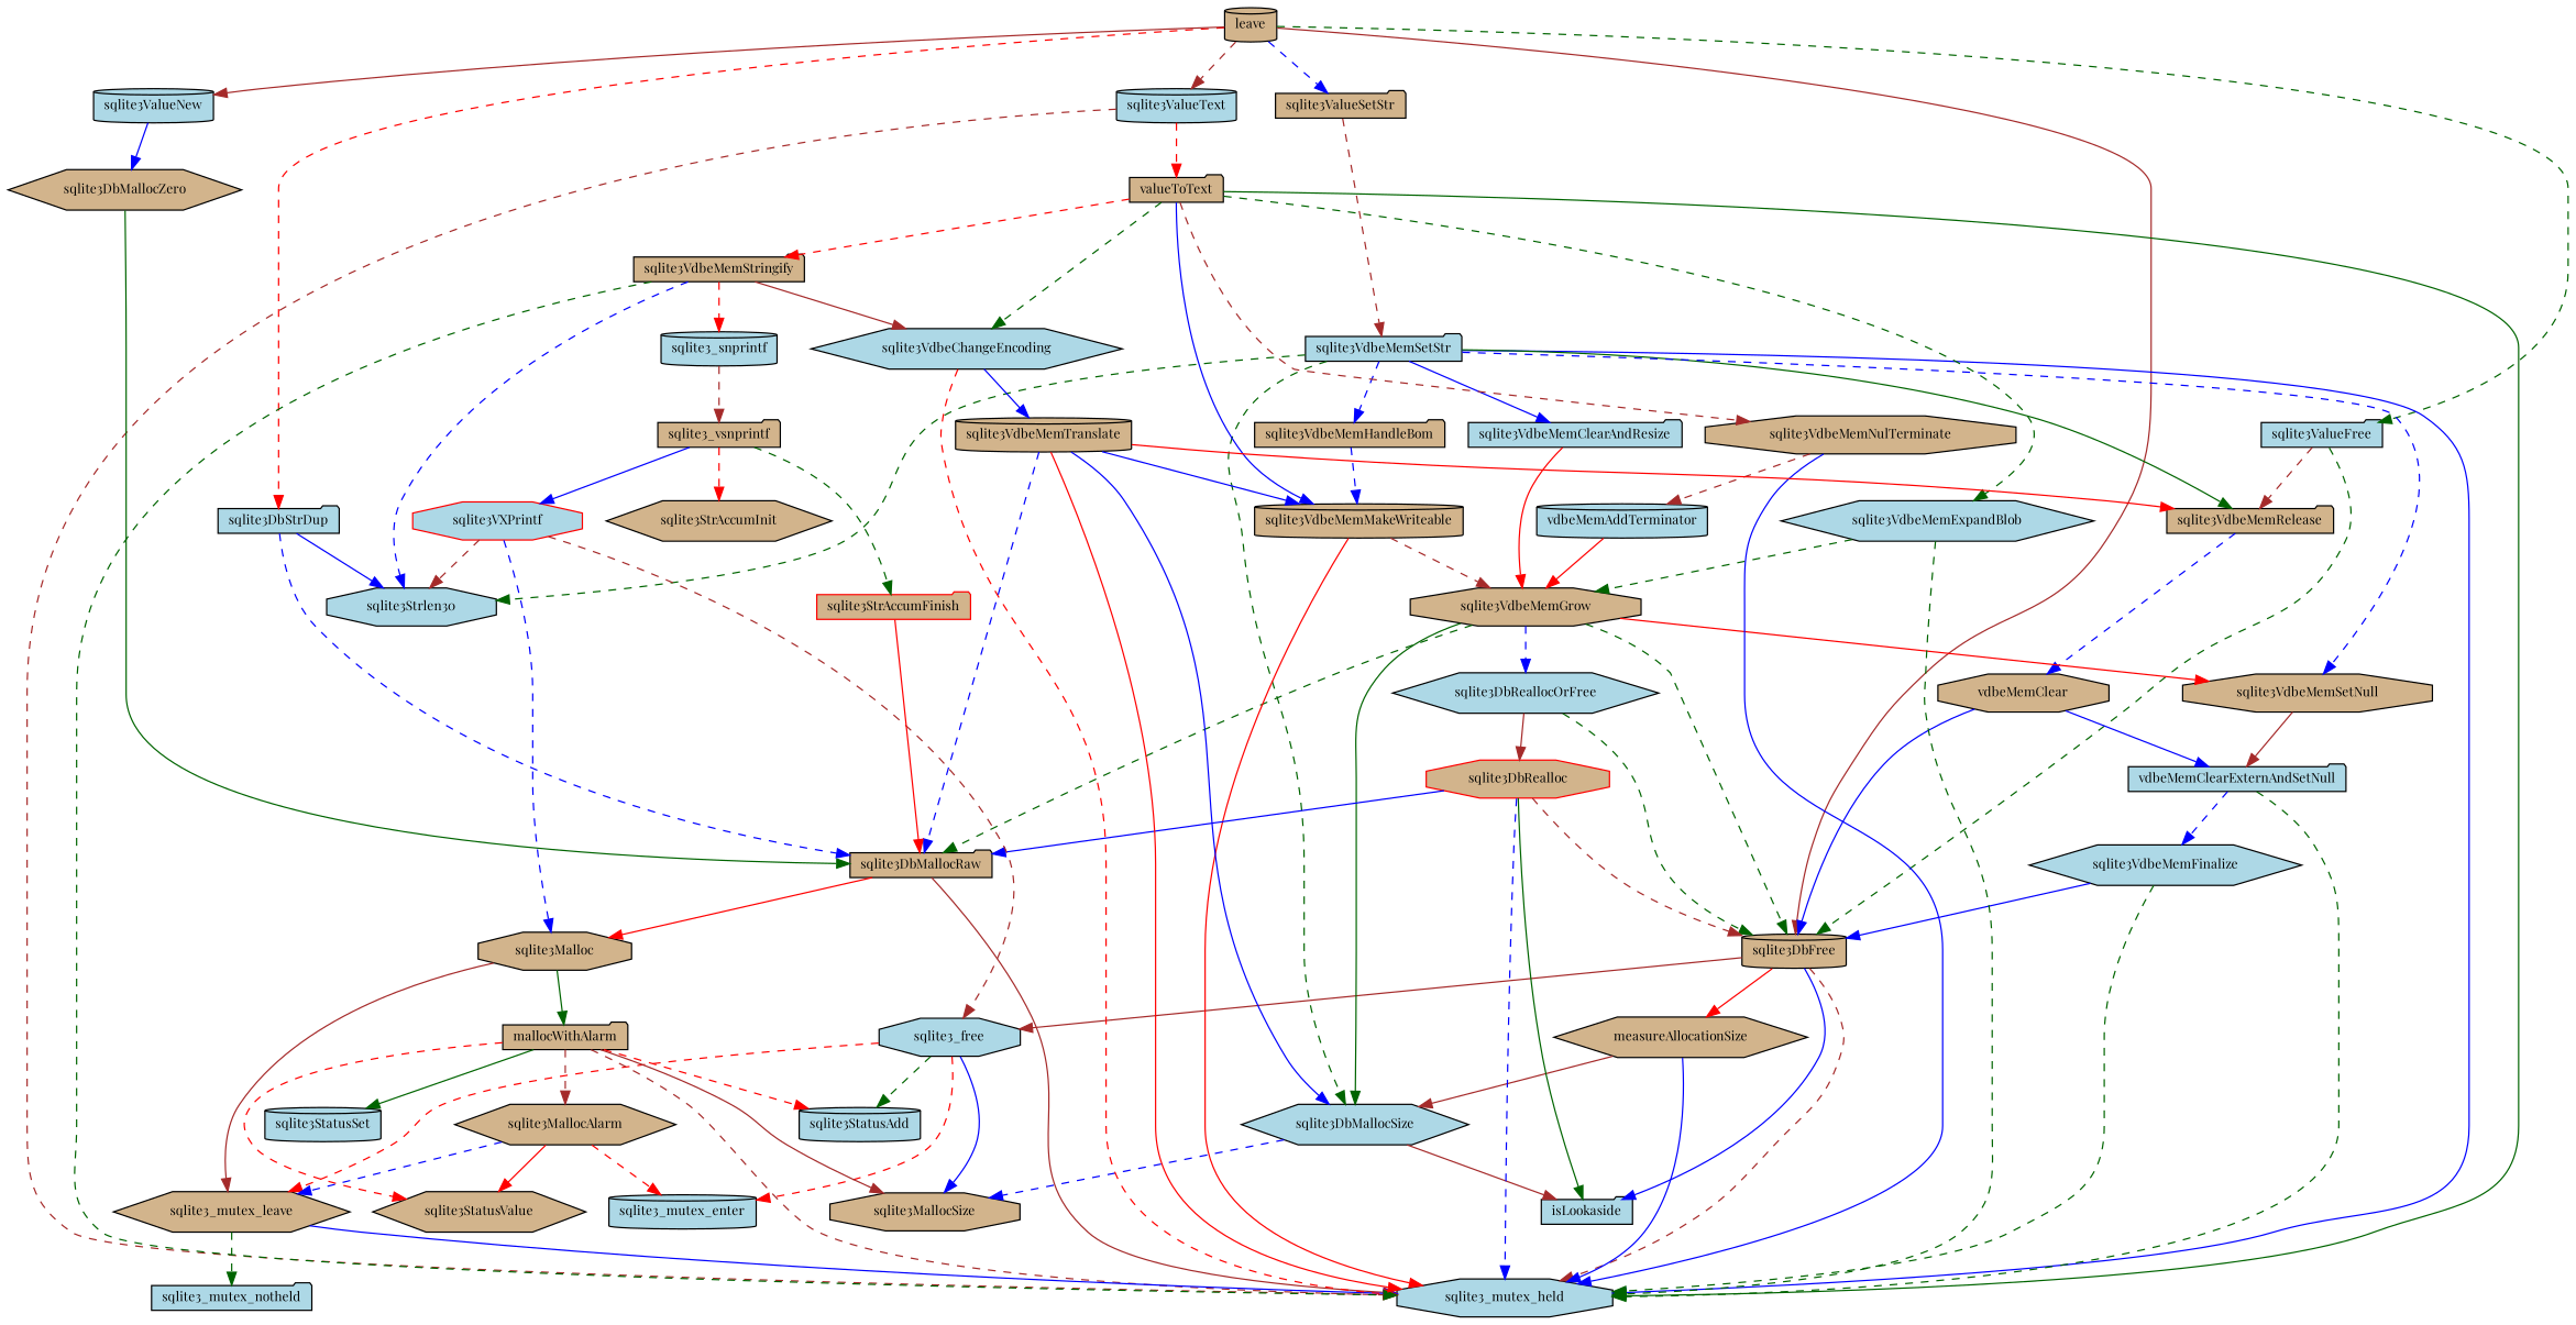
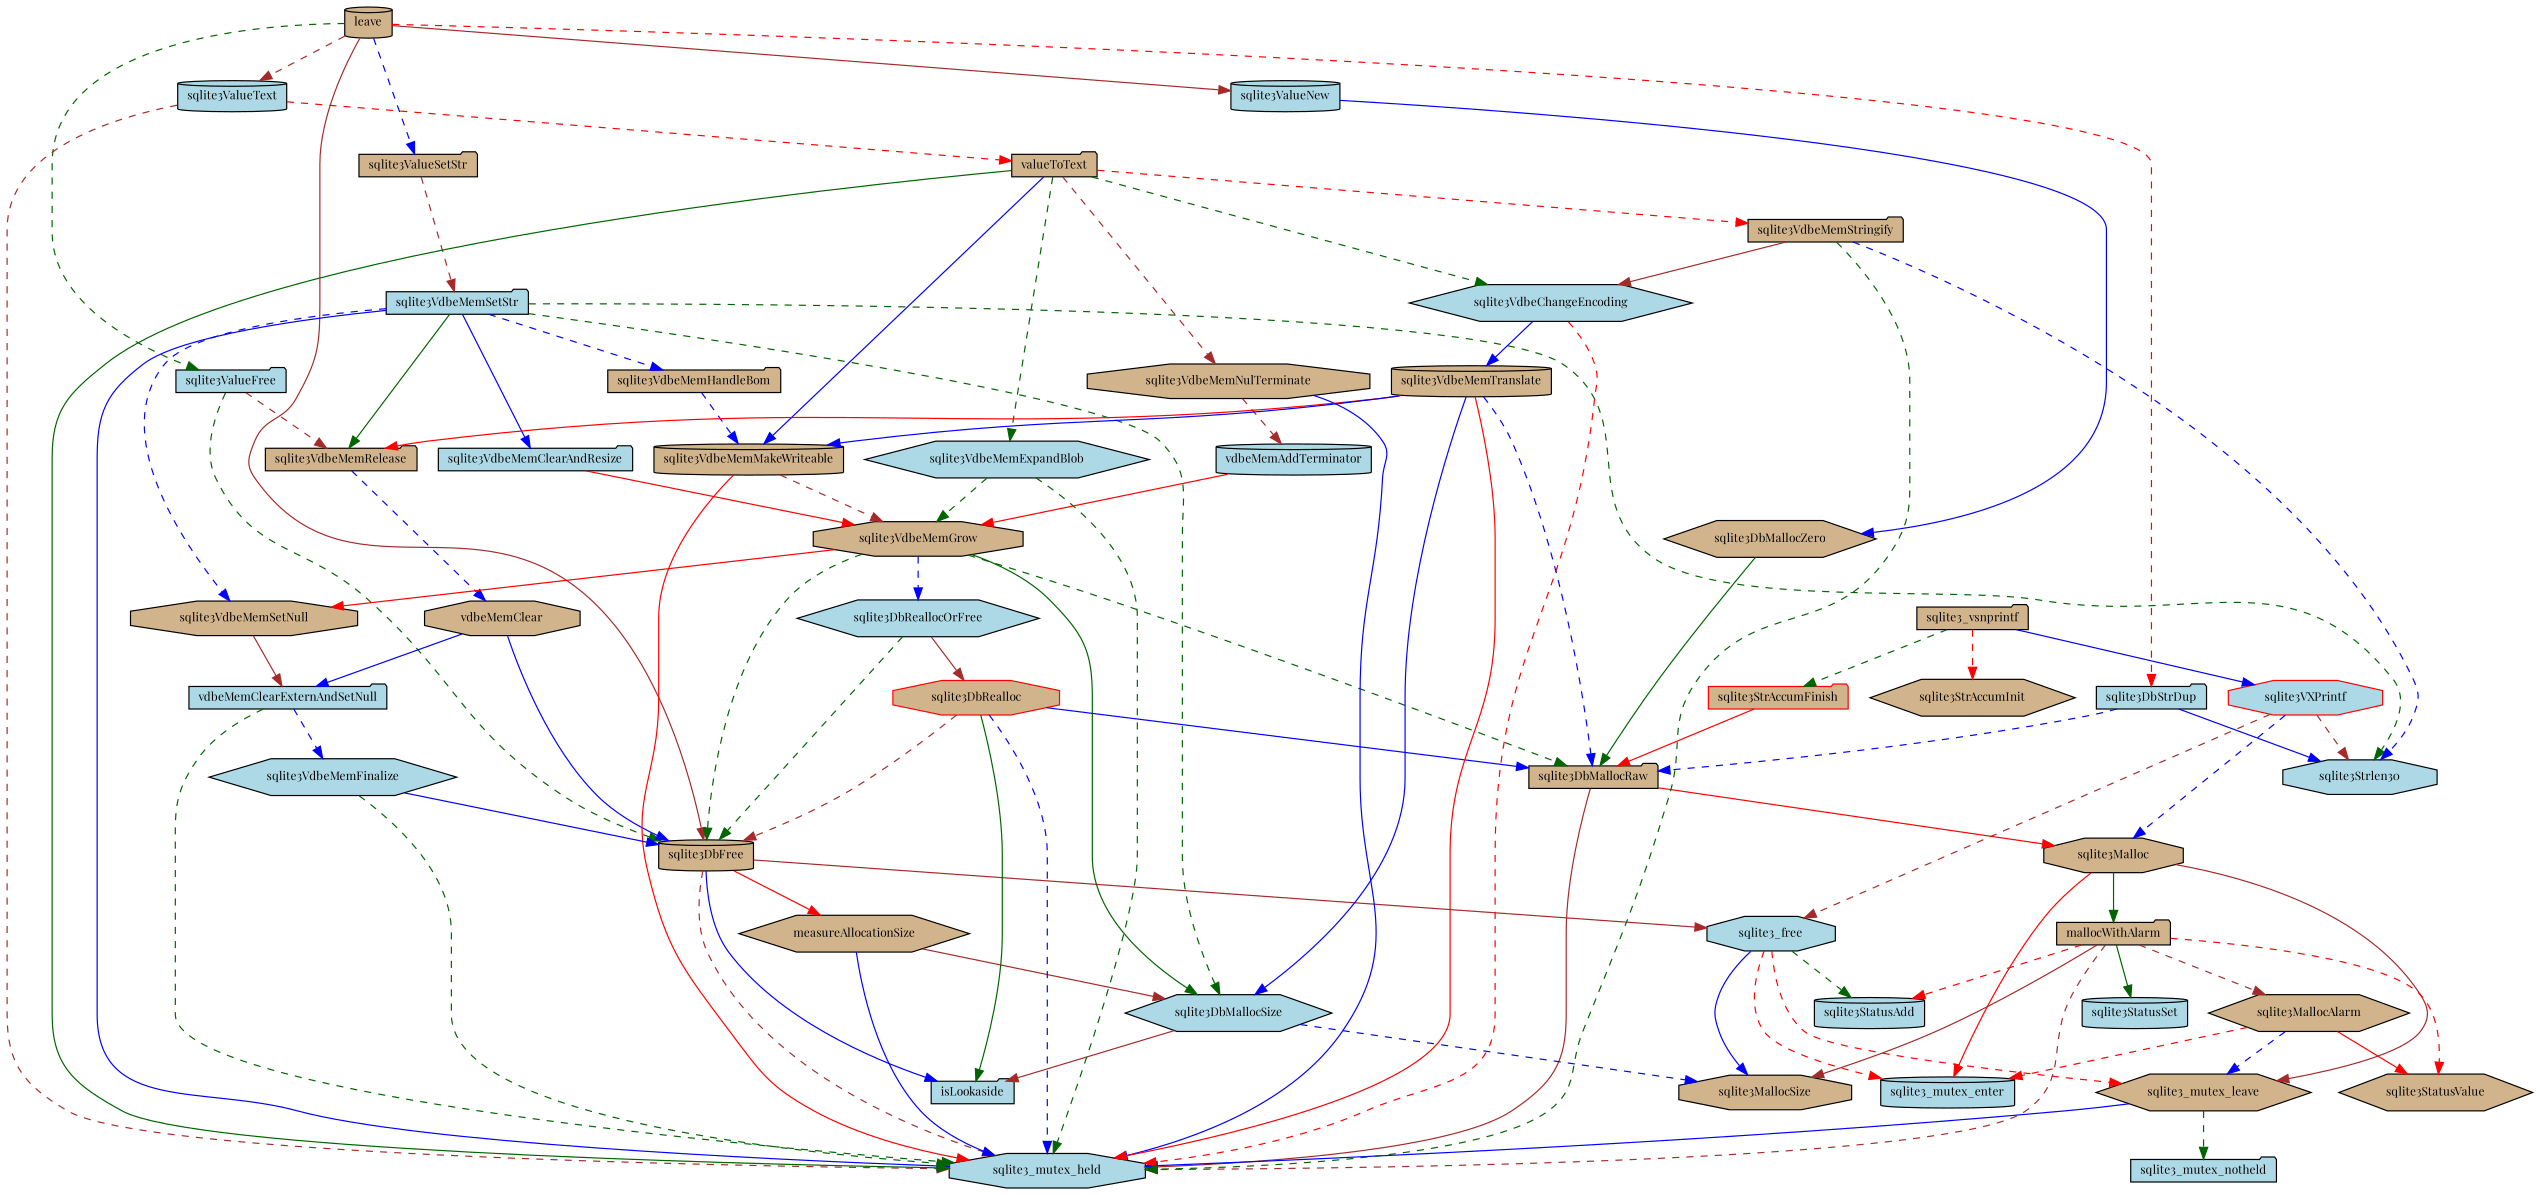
  digraph {
    fontname="Playfair Display"
    rankdir=TB
    node [color=black fillcolor=tan fontname="Playfair Display" fontsize=10 shape=folder style=filled]
    edge [color=blue fontname="Playfair Display" fontsize=10 labelfontname=FreeSans labelfontsize=10 style=dashed]
    n1 [fontcolor=black height=0.2 label=leave shape=cylinder width=0.4]
    n2 [fillcolor=lightblue height=0.2 label=sqlite3DbStrDup width=0.4]
    n3 [height=0.2 label=sqlite3DbFree shape=cylinder width=0.4]
    n4 [fillcolor=lightblue height=0.2 label=sqlite3ValueNew shape=cylinder width=0.4]
    n5 [height=0.2 label=sqlite3ValueSetStr width=0.4]
    n6 [fillcolor=lightblue height=0.2 label=sqlite3ValueText shape=cylinder width=0.4]
    n7 [fillcolor=lightblue height=0.2 label=sqlite3ValueFree width=0.4]
    n8 [fillcolor=lightblue height=0.2 label=sqlite3Strlen30 shape=octagon width=0.4]
    n9 [height=0.2 label=sqlite3DbMallocRaw width=0.4]
    n10 [fillcolor=lightblue height=0.2 label=sqlite3_mutex_held shape=octagon width=0.4]
    n11 [height=0.2 label=measureAllocationSize shape=hexagon width=0.4]
    n12 [fillcolor=lightblue height=0.2 label=isLookaside width=0.4]
    n13 [fillcolor=lightblue height=0.2 label=sqlite3_free shape=octagon width=0.4]
    n14 [height=0.2 label=sqlite3DbMallocZero shape=hexagon width=0.4]
    n15 [fillcolor=lightblue height=0.2 label=sqlite3VdbeMemSetStr width=0.4]
    n16 [height=0.2 label=valueToText width=0.4]
    n17 [height=0.2 label=sqlite3VdbeMemRelease width=0.4]
    n18 [height=0.2 label=sqlite3Malloc shape=octagon width=0.4]
    n19 [fillcolor=lightblue height=0.2 label=sqlite3_mutex_enter shape=cylinder width=0.4]
    n20 [height=0.2 label=mallocWithAlarm width=0.4]
    n21 [height=0.2 label=sqlite3_mutex_leave shape=hexagon width=0.4]
    n22 [fillcolor=lightblue height=0.2 label=sqlite3StatusSet shape=cylinder width=0.4]
    n23 [height=0.2 label=sqlite3StatusValue shape=hexagon width=0.4]
    n24 [height=0.2 label=sqlite3MallocAlarm shape=hexagon width=0.4]
    n25 [height=0.2 label=sqlite3MallocSize shape=octagon width=0.4]
    n26 [fillcolor=lightblue height=0.2 label=sqlite3StatusAdd shape=cylinder width=0.4]
    n27 [fillcolor=lightblue height=0.2 label=sqlite3_mutex_notheld width=0.4]
    n28 [fillcolor=lightblue height=0.2 label=sqlite3DbMallocSize shape=hexagon width=0.4]
    n29 [height=0.2 label=sqlite3VdbeMemSetNull shape=octagon width=0.4]
    n30 [fillcolor=lightblue height=0.2 label=sqlite3VdbeMemClearAndResize width=0.4]
    n31 [height=0.2 label=sqlite3VdbeMemHandleBom width=0.4]
    n32 [fillcolor=lightblue height=0.2 label=vdbeMemClearExternAndSetNull width=0.4]
    n33 [height=0.2 label=sqlite3VdbeMemGrow shape=octagon width=0.4]
    n34 [height=0.2 label=vdbeMemClear shape=octagon width=0.4]
    n35 [height=0.2 label=sqlite3VdbeMemMakeWriteable shape=cylinder width=0.4]
    n36 [fillcolor=lightblue height=0.2 label=sqlite3VdbeMemFinalize shape=hexagon width=0.4]
    n37 [fillcolor=lightblue height=0.2 label=sqlite3DbReallocOrFree shape=hexagon width=0.4]
    n38 [color=red height=0.2 label=sqlite3DbRealloc shape=octagon width=0.4]
    n39 [fillcolor=lightblue height=0.2 label=sqlite3VdbeMemExpandBlob shape=hexagon width=0.4]
    n40 [fillcolor=lightblue height=0.2 label=sqlite3VdbeChangeEncoding shape=hexagon width=0.4]
    n41 [height=0.2 label=sqlite3VdbeMemNulTerminate shape=octagon width=0.4]
    n42 [height=0.2 label=sqlite3VdbeMemStringify width=0.4]
    n43 [height=0.2 label=sqlite3VdbeMemTranslate shape=cylinder width=0.4]
    n44 [fillcolor=lightblue height=0.2 label=vdbeMemAddTerminator shape=cylinder width=0.4]
-   n45 [fillcolor=lightblue height=0.2 label=sqlite3_snprintf shape=cylinder width=0.4]
    n46 [height=0.2 label=sqlite3_vsnprintf width=0.4]
    n47 [height=0.2 label=sqlite3StrAccumInit shape=hexagon width=0.4]
    n48 [color=red fillcolor=lightblue height=0.2 label=sqlite3VXPrintf shape=octagon width=0.4]
    n49 [color=red height=0.2 label=sqlite3StrAccumFinish width=0.4]
    n1 -> n2 [color=red]
    n1 -> n3 [color=brown style=solid]
    n1 -> n4 [color=brown style=solid]
    n1 -> n5
    n1 -> n6 [color=brown]
    n1 -> n7 [color=darkgreen]
    n2 -> n8 [style=solid]
    n2 -> n9
    n3 -> n10 [color=brown]
    n3 -> n11 [color=red style=solid]
    n3 -> n12 [style=solid]
    n3 -> n13 [color=brown style=solid]
    n4 -> n14 [style=solid]
    n5 -> n15 [color=brown]
    n6 -> n10 [color=brown]
    n6 -> n16 [color=red]
    n7 -> n3 [color=darkgreen]
    n7 -> n17 [color=brown]
    n9 -> n10 [color=brown style=solid]
    n9 -> n18 [color=red style=solid]
    n11 -> n10 [style=solid]
    n11 -> n28 [color=brown style=solid]
    n13 -> n19 [color=red]
    n13 -> n21 [color=red]
    n13 -> n25 [style=solid]
    n13 -> n26 [color=darkgreen]
    n14 -> n9 [color=darkgreen style=solid]
    n15 -> n8 [color=darkgreen]
    n15 -> n10 [style=solid]
    n15 -> n17 [color=darkgreen style=solid]
    n15 -> n28 [color=darkgreen]
    n15 -> n29
    n15 -> n30 [style=solid]
    n15 -> n31
    n16 -> n10 [color=darkgreen style=solid]
    n16 -> n35 [style=solid]
    n16 -> n39 [color=darkgreen]
    n16 -> n40 [color=darkgreen]
    n16 -> n41 [color=brown]
    n16 -> n42 [color=red]
    n17 -> n34
+   n18 -> n19 [color=red style=solid]
    n18 -> n20 [color=darkgreen style=solid]
    n18 -> n21 [color=brown style=solid]
    n20 -> n10 [color=brown]
    n20 -> n22 [color=darkgreen style=solid]
    n20 -> n23 [color=red]
    n20 -> n24 [color=brown]
    n20 -> n25 [color=brown style=solid]
    n20 -> n26 [color=red]
    n21 -> n10 [style=solid]
    n21 -> n27 [color=darkgreen]
    n24 -> n19 [color=red]
    n24 -> n21
    n24 -> n23 [color=red style=solid]
    n28 -> n12 [color=brown style=solid]
    n28 -> n25
    n29 -> n32 [color=brown style=solid]
    n30 -> n33 [color=red style=solid]
    n31 -> n35
    n32 -> n10 [color=darkgreen]
    n32 -> n36
    n33 -> n3 [color=darkgreen]
    n33 -> n9 [color=darkgreen]
    n33 -> n28 [color=darkgreen style=solid]
    n33 -> n29 [color=red style=solid]
    n33 -> n37
    n34 -> n3 [style=solid]
    n34 -> n32 [style=solid]
    n35 -> n10 [color=red style=solid]
    n35 -> n33 [color=brown]
    n36 -> n3 [style=solid]
    n36 -> n10 [color=darkgreen]
    n37 -> n3 [color=darkgreen]
    n37 -> n38 [color=brown style=solid]
    n38 -> n3 [color=brown]
    n38 -> n9 [style=solid]
    n38 -> n10
    n38 -> n12 [color=darkgreen style=solid]
    n39 -> n10 [color=darkgreen]
    n39 -> n33 [color=darkgreen]
    n40 -> n10 [color=red]
    n40 -> n43 [style=solid]
    n41 -> n10 [style=solid]
    n41 -> n44 [color=brown]
    n42 -> n8
    n42 -> n10 [color=darkgreen]
    n42 -> n40 [color=brown style=solid]
-   n42 -> n45 [color=red]
    n43 -> n9
    n43 -> n10 [color=red style=solid]
    n43 -> n17 [color=red style=solid]
    n43 -> n28 [style=solid]
    n43 -> n35 [style=solid]
    n44 -> n33 [color=red style=solid]
-   n45 -> n46 [color=brown]
    n46 -> n47 [color=red]
    n46 -> n48 [style=solid]
    n46 -> n49 [color=darkgreen]
    n48 -> n8 [color=brown]
    n48 -> n13 [color=brown]
    n48 -> n18
    n49 -> n9 [color=red style=solid]
  }
